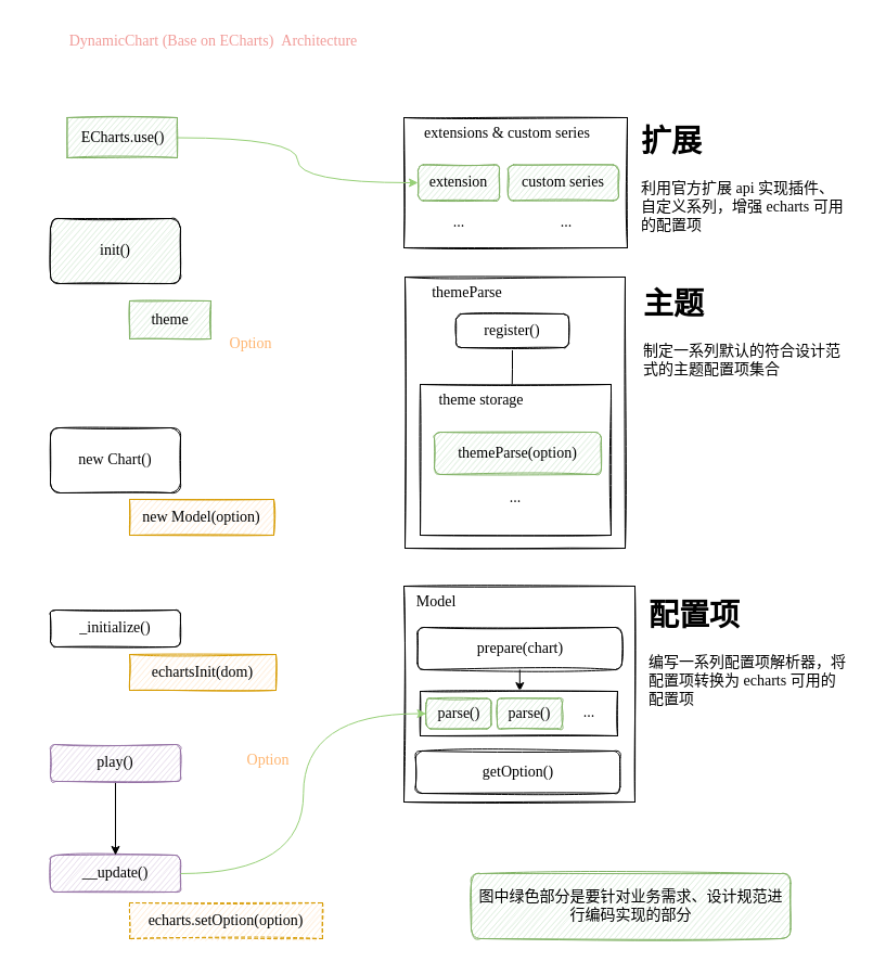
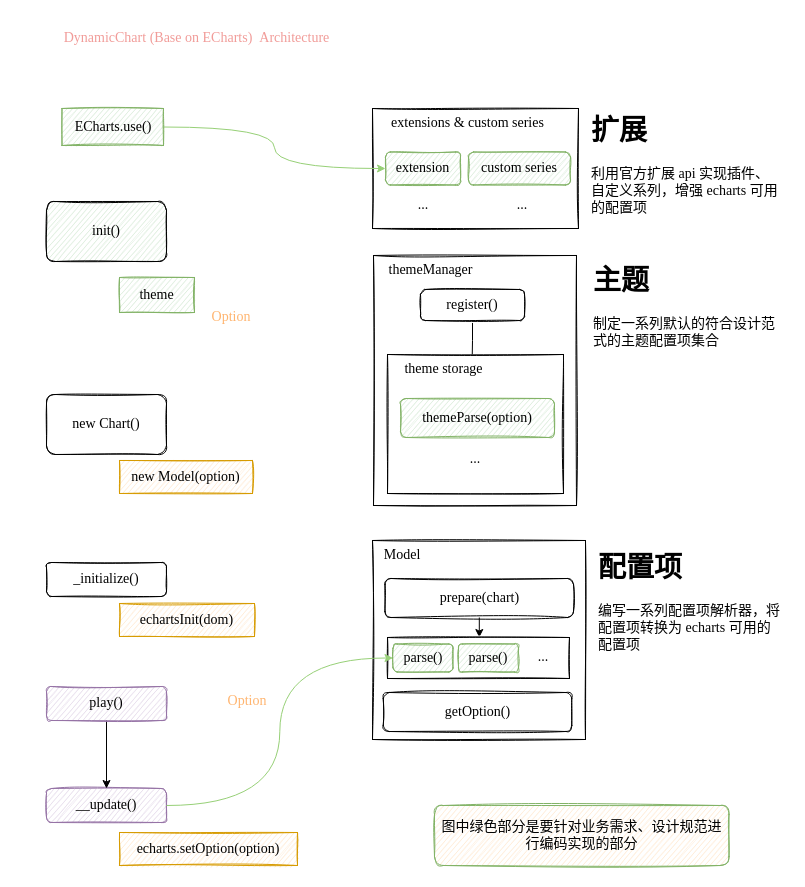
  <mxCell id="0" />
  <mxCell id="1" parent="0" />
  <mxCell id="2" value="&lt;font color=&quot;#f19c99&quot;&gt;&lt;font face=&quot;Comic Sans MS&quot;&gt;&lt;span style=&quot;font-size: 14px;&quot;&gt;DynamicChart (&lt;/span&gt;&lt;/font&gt;&lt;span style=&quot;font-family: &amp;quot;Comic Sans MS&amp;quot;; font-size: 14px;&quot;&gt;Base&amp;nbsp;on ECharts&lt;/span&gt;&lt;font face=&quot;Comic Sans MS&quot;&gt;&lt;span style=&quot;font-size: 14px;&quot;&gt;)&amp;nbsp;&amp;nbsp;&lt;/span&gt;&lt;/font&gt;&lt;/font&gt;&lt;font face=&quot;Comic Sans MS&quot; color=&quot;#f19c99&quot;&gt;&lt;span style=&quot;font-size: 14px;&quot;&gt;Architecture&lt;/span&gt;&lt;/font&gt;" style="text;html=1;strokeColor=none;fillColor=none;align=center;verticalAlign=middle;whiteSpace=wrap;rounded=0;sketch=1;" parent="1" vertex="1"><mxGeometry x="20" y="20" width="353" height="35" as="geometry" /></mxCell>
  <mxCell id="3" value="&lt;font style=&quot;font-size: 14px;&quot;&gt;init()&lt;/font&gt;" style="rounded=1;whiteSpace=wrap;html=1;sketch=1;fontFamily=Comic Sans MS;fillColor=#d5e8d4;" parent="1" vertex="1"><mxGeometry x="46" y="201" width="120" height="60" as="geometry" /></mxCell>
  <mxCell id="4" value="&lt;font style=&quot;font-size: 14px;&quot;&gt;new Chart()&lt;/font&gt;" style="rounded=1;whiteSpace=wrap;html=1;sketch=1;fontFamily=Comic Sans MS;" parent="1" vertex="1"><mxGeometry x="46" y="394" width="120" height="60" as="geometry" /></mxCell>
  <mxCell id="5" value="theme" style="rounded=0;whiteSpace=wrap;html=1;sketch=1;fontFamily=Comic Sans MS;fontSize=14;fillColor=#d5e8d4;strokeColor=#82b366;" parent="1" vertex="1"><mxGeometry x="119" y="277" width="75" height="35" as="geometry" /></mxCell>
  <mxCell id="6" value="" style="rounded=0;whiteSpace=wrap;html=1;sketch=1;fontFamily=Comic Sans MS;fontSize=14;" parent="1" vertex="1"><mxGeometry x="373" y="255" width="203" height="250" as="geometry" /></mxCell>
- <mxCell id="7" value="themeParse" style="text;html=1;strokeColor=none;fillColor=none;align=center;verticalAlign=middle;whiteSpace=wrap;rounded=0;sketch=1;fontFamily=Comic Sans MS;fontSize=14;" parent="1" vertex="1"><mxGeometry x="360" y="255" width="141" height="30" as="geometry" /></mxCell>
+ <mxCell id="7" value="themeManager" style="text;html=1;strokeColor=none;fillColor=none;align=center;verticalAlign=middle;whiteSpace=wrap;rounded=0;sketch=1;fontFamily=Comic Sans MS;fontSize=14;" parent="1" vertex="1"><mxGeometry x="360" y="255" width="141" height="30" as="geometry" /></mxCell>
  <mxCell id="8" value="" style="rounded=0;whiteSpace=wrap;html=1;sketch=1;fontFamily=Comic Sans MS;fontSize=14;" parent="1" vertex="1"><mxGeometry x="387" y="354" width="176" height="139" as="geometry" /></mxCell>
  <mxCell id="9" value="theme storage" style="text;html=1;strokeColor=none;fillColor=none;align=center;verticalAlign=middle;whiteSpace=wrap;rounded=0;sketch=1;fontFamily=Comic Sans MS;fontSize=14;" parent="1" vertex="1"><mxGeometry x="387" y="354" width="113" height="30" as="geometry" /></mxCell>
  <mxCell id="10" value="themeParse(option)" style="rounded=1;whiteSpace=wrap;html=1;sketch=1;fontFamily=Comic Sans MS;fontSize=14;fillColor=#d5e8d4;strokeColor=#82b366;" parent="1" vertex="1"><mxGeometry x="400" y="398" width="154" height="39" as="geometry" /></mxCell>
  <mxCell id="11" value="..." style="text;html=1;strokeColor=none;fillColor=none;align=center;verticalAlign=middle;whiteSpace=wrap;rounded=0;sketch=1;fontFamily=Comic Sans MS;fontSize=14;" parent="1" vertex="1"><mxGeometry x="444.5" y="444" width="60" height="30" as="geometry" /></mxCell>
  <mxCell id="12" value="Option" style="text;html=1;strokeColor=none;fillColor=none;align=center;verticalAlign=middle;whiteSpace=wrap;rounded=0;sketch=1;fontFamily=Comic Sans MS;fontSize=14;fontColor=#FFB570;" parent="1" vertex="1"><mxGeometry x="201" y="302" width="60" height="30" as="geometry" /></mxCell>
  <mxCell id="13" style="edgeStyle=orthogonalEdgeStyle;orthogonalLoop=1;jettySize=auto;html=1;entryX=0.75;entryY=0;entryDx=0;entryDy=0;fontFamily=Comic Sans MS;fontSize=14;fontColor=#000000;rounded=0;endArrow=none;" parent="1" source="14" target="9" edge="1"><mxGeometry relative="1" as="geometry" /></mxCell>
  <mxCell id="14" value="&lt;font color=&quot;#000000&quot;&gt;register()&lt;/font&gt;" style="rounded=1;whiteSpace=wrap;html=1;sketch=1;fontFamily=Comic Sans MS;fontSize=14;fontColor=#FFB570;" parent="1" vertex="1"><mxGeometry x="420" y="289" width="104" height="31" as="geometry" /></mxCell>
  <mxCell id="15" value="&lt;h1&gt;&lt;font color=&quot;#000000&quot;&gt;主题&lt;/font&gt;&lt;/h1&gt;&lt;p&gt;&lt;font color=&quot;#000000&quot;&gt;制定一系列默认的符合设计范式的主题配置项集合&lt;/font&gt;&lt;/p&gt;" style="text;html=1;strokeColor=none;fillColor=none;spacing=5;spacingTop=-20;whiteSpace=wrap;overflow=hidden;rounded=0;sketch=1;fontFamily=Comic Sans MS;fontSize=14;fontColor=#97D077;" parent="1" vertex="1"><mxGeometry x="588" y="255" width="190" height="120" as="geometry" /></mxCell>
  <mxCell id="16" value="_initialize()" style="rounded=1;whiteSpace=wrap;html=1;sketch=1;fontFamily=Comic Sans MS;fontSize=14;fontColor=#000000;" parent="1" vertex="1"><mxGeometry x="46" y="562" width="120" height="34" as="geometry" /></mxCell>
  <mxCell id="17" value="new Model(option)" style="rounded=0;whiteSpace=wrap;html=1;sketch=1;fontFamily=Comic Sans MS;fontSize=14;fillColor=#ffe6cc;strokeColor=#d79b00;" parent="1" vertex="1"><mxGeometry x="119" y="460" width="133" height="33" as="geometry" /></mxCell>
  <mxCell id="18" value="__update()" style="rounded=1;whiteSpace=wrap;html=1;sketch=1;fontFamily=Comic Sans MS;fontSize=14;fillColor=#e1d5e7;strokeColor=#9673a6;" parent="1" vertex="1"><mxGeometry x="46" y="788" width="120" height="34" as="geometry" /></mxCell>
  <mxCell id="19" value="" style="rounded=0;whiteSpace=wrap;html=1;sketch=1;fontFamily=Comic Sans MS;fontSize=14;fontColor=#000000;" parent="1" vertex="1"><mxGeometry x="372" y="108" width="206" height="120" as="geometry" /></mxCell>
  <mxCell id="20" value="extensions &amp;amp; custom&amp;nbsp;series" style="text;html=1;strokeColor=none;fillColor=none;align=center;verticalAlign=middle;whiteSpace=wrap;rounded=0;sketch=1;fontFamily=Comic Sans MS;fontSize=14;fontColor=#000000;" parent="1" vertex="1"><mxGeometry x="367" y="108" width="201" height="30" as="geometry" /></mxCell>
  <mxCell id="21" style="edgeStyle=orthogonalEdgeStyle;rounded=0;orthogonalLoop=1;jettySize=auto;html=1;exitX=0.5;exitY=1;exitDx=0;exitDy=0;fontFamily=Comic Sans MS;fontSize=14;fontColor=#000000;" parent="1" source="20" target="20" edge="1"><mxGeometry relative="1" as="geometry" /></mxCell>
  <mxCell id="22" style="edgeStyle=orthogonalEdgeStyle;orthogonalLoop=1;jettySize=auto;html=1;entryX=0;entryY=0.5;entryDx=0;entryDy=0;fontFamily=Comic Sans MS;fontSize=14;fontColor=#97D077;curved=1;strokeColor=#97D077;" parent="1" source="23" target="24" edge="1"><mxGeometry relative="1" as="geometry" /></mxCell>
  <mxCell id="23" value="ECharts.use()" style="rounded=0;whiteSpace=wrap;html=1;sketch=1;fontFamily=Comic Sans MS;fontSize=14;fillColor=#d5e8d4;strokeColor=#82b366;" parent="1" vertex="1"><mxGeometry x="61.5" y="108" width="101.5" height="37" as="geometry" /></mxCell>
  <mxCell id="24" value="extension" style="rounded=1;whiteSpace=wrap;html=1;sketch=1;fontFamily=Comic Sans MS;fontSize=14;fillColor=#d5e8d4;strokeColor=#82b366;" parent="1" vertex="1"><mxGeometry x="385" y="151.5" width="75" height="33" as="geometry" /></mxCell>
  <mxCell id="25" value="..." style="text;html=1;strokeColor=none;fillColor=none;align=center;verticalAlign=middle;whiteSpace=wrap;rounded=0;sketch=1;fontFamily=Comic Sans MS;fontSize=14;" parent="1" vertex="1"><mxGeometry x="392.5" y="190" width="60" height="30" as="geometry" /></mxCell>
  <mxCell id="26" value="custom&amp;nbsp;series" style="rounded=1;whiteSpace=wrap;html=1;sketch=1;fontFamily=Comic Sans MS;fontSize=14;fillColor=#d5e8d4;strokeColor=#82b366;" parent="1" vertex="1"><mxGeometry x="468" y="151.5" width="102" height="33" as="geometry" /></mxCell>
  <mxCell id="27" value="..." style="text;html=1;strokeColor=none;fillColor=none;align=center;verticalAlign=middle;whiteSpace=wrap;rounded=0;sketch=1;fontFamily=Comic Sans MS;fontSize=14;" parent="1" vertex="1"><mxGeometry x="492" y="190" width="60" height="30" as="geometry" /></mxCell>
  <mxCell id="28" value="&lt;h1&gt;&lt;font color=&quot;#000000&quot;&gt;扩展&lt;/font&gt;&lt;/h1&gt;&lt;p&gt;&lt;font color=&quot;#000000&quot;&gt;利用官方扩展 api&amp;nbsp;实现插件、自定义系列，增强&amp;nbsp;echarts&amp;nbsp;可用的配置项&lt;/font&gt;&lt;/p&gt;" style="text;html=1;strokeColor=none;fillColor=none;spacing=5;spacingTop=-20;whiteSpace=wrap;overflow=hidden;rounded=0;sketch=1;fontFamily=Comic Sans MS;fontSize=14;fontColor=#97D077;" parent="1" vertex="1"><mxGeometry x="586" y="105" width="197" height="120" as="geometry" /></mxCell>
  <mxCell id="29" value="echartsInit(dom)" style="rounded=0;whiteSpace=wrap;html=1;sketch=1;fontFamily=Comic Sans MS;fontSize=14;fillColor=#ffe6cc;strokeColor=#d79b00;" parent="1" vertex="1"><mxGeometry x="119" y="603" width="135" height="33" as="geometry" /></mxCell>
  <mxCell id="30" value="" style="rounded=0;whiteSpace=wrap;html=1;sketch=1;fontFamily=Comic Sans MS;fontSize=14;fontColor=#000000;" parent="1" vertex="1"><mxGeometry x="372" y="540" width="213" height="199" as="geometry" /></mxCell>
  <mxCell id="31" value="Model" style="text;html=1;strokeColor=none;fillColor=none;align=center;verticalAlign=middle;whiteSpace=wrap;rounded=0;sketch=1;fontFamily=Comic Sans MS;fontSize=14;fontColor=#000000;" parent="1" vertex="1"><mxGeometry x="372" y="540" width="60" height="30" as="geometry" /></mxCell>
  <mxCell id="32" style="edgeStyle=orthogonalEdgeStyle;rounded=0;orthogonalLoop=1;jettySize=auto;html=1;entryX=0.5;entryY=0;entryDx=0;entryDy=0;fontFamily=Comic Sans MS;fontSize=14;fontColor=#000000;strokeColor=#000000;" parent="1" source="33" target="35" edge="1"><mxGeometry relative="1" as="geometry" /></mxCell>
  <mxCell id="33" value="prepare(chart)" style="rounded=1;whiteSpace=wrap;html=1;sketch=1;fontFamily=Comic Sans MS;fontSize=14;fontColor=#000000;" parent="1" vertex="1"><mxGeometry x="384.5" y="578" width="188.5" height="39" as="geometry" /></mxCell>
  <mxCell id="34" value="getOption()" style="rounded=1;whiteSpace=wrap;html=1;sketch=1;fontFamily=Comic Sans MS;fontSize=14;fontColor=#000000;" parent="1" vertex="1"><mxGeometry x="382.75" y="692" width="188.5" height="39" as="geometry" /></mxCell>
  <mxCell id="35" value="" style="rounded=0;whiteSpace=wrap;html=1;sketch=1;fontFamily=Comic Sans MS;fontSize=14;fontColor=#000000;" parent="1" vertex="1"><mxGeometry x="387" y="637" width="182" height="41" as="geometry" /></mxCell>
  <mxCell id="36" value="parse()" style="rounded=1;whiteSpace=wrap;html=1;sketch=1;fontFamily=Comic Sans MS;fontSize=14;fillColor=#d5e8d4;strokeColor=#82b366;" parent="1" vertex="1"><mxGeometry x="392.5" y="643.5" width="60" height="28" as="geometry" /></mxCell>
  <mxCell id="37" value="parse()" style="rounded=1;whiteSpace=wrap;html=1;sketch=1;fontFamily=Comic Sans MS;fontSize=14;fillColor=#d5e8d4;strokeColor=#82b366;" parent="1" vertex="1"><mxGeometry x="458" y="643.5" width="60" height="28" as="geometry" /></mxCell>
  <mxCell id="38" value="..." style="text;html=1;strokeColor=none;fillColor=none;align=center;verticalAlign=middle;whiteSpace=wrap;rounded=0;sketch=1;fontFamily=Comic Sans MS;fontSize=14;" parent="1" vertex="1"><mxGeometry x="513" y="641.5" width="60" height="30" as="geometry" /></mxCell>
  <mxCell id="39" style="edgeStyle=orthogonalEdgeStyle;curved=1;orthogonalLoop=1;jettySize=auto;html=1;entryX=0;entryY=0.5;entryDx=0;entryDy=0;fontFamily=Comic Sans MS;fontSize=14;fontColor=#000000;strokeColor=#97D077;" parent="1" source="18" target="36" edge="1"><mxGeometry relative="1" as="geometry" /></mxCell>
- <mxCell id="40" value="echarts.setOption(option)" style="rounded=0;whiteSpace=wrap;html=1;sketch=1;fontFamily=Comic Sans MS;fontSize=14;fillColor=#ffe6cc;strokeColor=#d79b00;gradientColor=none;glass=0;dashed=1;" parent="1" vertex="1"><mxGeometry x="119" y="832" width="178" height="33" as="geometry" /></mxCell>
+ <mxCell id="40" value="echarts.setOption(option)" style="rounded=0;whiteSpace=wrap;html=1;sketch=1;fontFamily=Comic Sans MS;fontSize=14;fillColor=#ffe6cc;strokeColor=#d79b00;gradientColor=none;glass=0;" parent="1" vertex="1"><mxGeometry x="119" y="832" width="178" height="33" as="geometry" /></mxCell>
  <mxCell id="41" value="&lt;h1&gt;&lt;font color=&quot;#000000&quot;&gt;配置项&lt;/font&gt;&lt;/h1&gt;&lt;p&gt;&lt;font color=&quot;#000000&quot;&gt;编写一系列配置项解析器，将配置项转换为&amp;nbsp;echarts&amp;nbsp;可用的配置项&lt;/font&gt;&lt;/p&gt;" style="text;html=1;strokeColor=none;fillColor=none;spacing=5;spacingTop=-20;whiteSpace=wrap;overflow=hidden;rounded=0;sketch=1;fontFamily=Comic Sans MS;fontSize=14;fontColor=#97D077;" parent="1" vertex="1"><mxGeometry x="593" y="542" width="190" height="120" as="geometry" /></mxCell>
  <mxCell id="42" value="Option" style="text;html=1;strokeColor=none;fillColor=none;align=center;verticalAlign=middle;whiteSpace=wrap;rounded=0;sketch=1;fontFamily=Comic Sans MS;fontSize=14;fontColor=#FFB570;" parent="1" vertex="1"><mxGeometry x="217" y="686" width="60" height="30" as="geometry" /></mxCell>
- <mxCell id="43" value="图中绿色部分是要针对业务需求、设计规范进行编码实现的部分" style="rounded=1;whiteSpace=wrap;html=1;glass=0;sketch=1;fontFamily=Comic Sans MS;fontSize=14;fillColor=#d5e8d4;strokeColor=#82b366;" parent="1" vertex="1"><mxGeometry x="434" y="805" width="294.5" height="60" as="geometry" /></mxCell>
+ <mxCell id="43" value="图中绿色部分是要针对业务需求、设计规范进行编码实现的部分" style="rounded=1;whiteSpace=wrap;html=1;glass=0;sketch=1;fontFamily=Comic Sans MS;fontSize=14;fillColor=#ffe6cc;strokeColor=#82b366;" parent="1" vertex="1"><mxGeometry x="434" y="805" width="294.5" height="60" as="geometry" /></mxCell>
  <mxCell id="44" style="edgeStyle=orthogonalEdgeStyle;rounded=0;orthogonalLoop=1;jettySize=auto;html=1;entryX=0.5;entryY=0;entryDx=0;entryDy=0;" parent="1" source="45" target="18" edge="1"><mxGeometry relative="1" as="geometry" /></mxCell>
  <mxCell id="45" value="play()" style="rounded=1;whiteSpace=wrap;html=1;sketch=1;fontFamily=Comic Sans MS;fontSize=14;fillColor=#e1d5e7;strokeColor=#9673a6;" parent="1" vertex="1"><mxGeometry x="46" y="686" width="120" height="34" as="geometry" /></mxCell>
